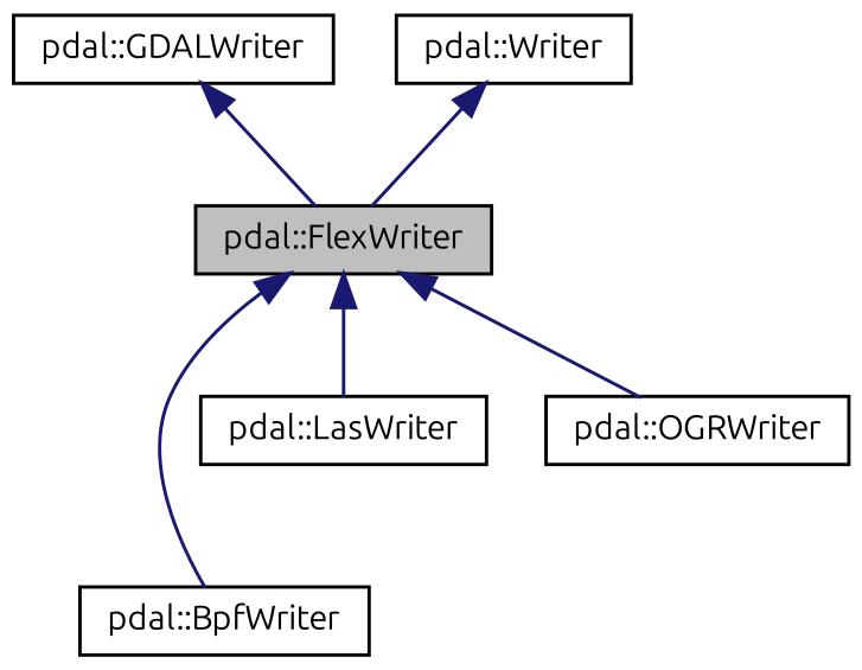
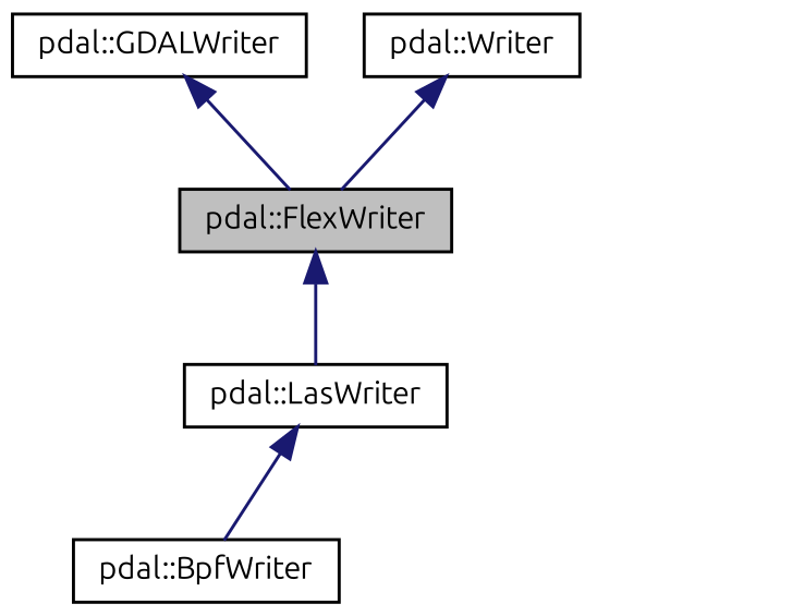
  digraph {
    fontname=Ubuntu
    node [color=black fillcolor=white fontname=Ubuntu fontsize=10 shape=record style=filled]
    edge [color=midnightblue dir=back fontname=Ubuntu fontsize=10 labelfontname=Helvetica labelfontsize=10 style=solid]
    n1 [fillcolor=grey75 fontcolor=black height=0.2 label="pdal::FlexWriter" width=0.4]
    n2 [height=0.2 label="pdal::BpfWriter" width=0.4]
    n3 [height=0.2 label="pdal::LasWriter" width=0.4]
-   n4 [height=0.2 label="pdal::OGRWriter" width=0.4]
    n5 [height=0.2 label="pdal::GDALWriter" width=0.4]
    n6 [height=0.2 label="pdal::Writer" width=0.4]
-   n1 -> n2
+   n3 -> n2
    n1 -> n3
-   n1 -> n4
    n5 -> n1
    n6 -> n1
  }
